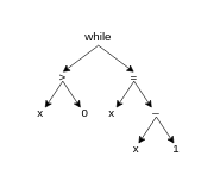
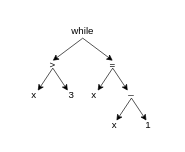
  <mxCell id="0" style=";html=1;" />
  <mxCell id="1" style=";html=1;" parent="0" />
  <mxCell id="2" value="&lt;font style=&quot;font-size: 13px;&quot;&gt;while&lt;/font&gt;" style="text;html=1;strokeColor=none;fillColor=none;align=center;verticalAlign=middle;whiteSpace=wrap;rounded=0;strokeWidth=0.9;" vertex="1" parent="1"><mxGeometry x="70" y="20" width="80" height="40" as="geometry" /></mxCell>
  <mxCell id="3" value="" style="endArrow=classic;html=1;rounded=0;strokeWidth=0.9;" edge="1" parent="1"><mxGeometry width="50" height="50" relative="1" as="geometry"><mxPoint x="110" y="50" as="sourcePoint" /><mxPoint x="70" y="80" as="targetPoint" /></mxGeometry></mxCell>
  <mxCell id="4" value="" style="endArrow=classic;html=1;rounded=0;strokeWidth=0.9;" edge="1" parent="1"><mxGeometry width="50" height="50" relative="1" as="geometry"><mxPoint x="110" y="50" as="sourcePoint" /><mxPoint x="150" y="80" as="targetPoint" /></mxGeometry></mxCell>
  <mxCell id="5" value="&lt;font style=&quot;font-size: 13px;&quot;&gt;&amp;gt;&lt;/font&gt;" style="text;html=1;strokeColor=none;fillColor=none;align=center;verticalAlign=middle;whiteSpace=wrap;rounded=0;strokeWidth=0.9;" vertex="1" parent="1"><mxGeometry x="50" y="75" width="40" height="20" as="geometry" /></mxCell>
  <mxCell id="6" value="&lt;font style=&quot;font-size: 13px;&quot;&gt;=&lt;/font&gt;" style="text;html=1;strokeColor=none;fillColor=none;align=center;verticalAlign=middle;whiteSpace=wrap;rounded=0;strokeWidth=0.9;" vertex="1" parent="1"><mxGeometry x="130" y="80" width="40" height="10" as="geometry" /></mxCell>
  <mxCell id="7" value="" style="endArrow=classic;html=1;rounded=0;strokeWidth=0.9;" edge="1" parent="1"><mxGeometry width="50" height="50" relative="1" as="geometry"><mxPoint x="70" y="90" as="sourcePoint" /><mxPoint x="50" y="120" as="targetPoint" /></mxGeometry></mxCell>
  <mxCell id="8" value="" style="endArrow=classic;html=1;rounded=0;strokeWidth=0.9;" edge="1" parent="1"><mxGeometry width="50" height="50" relative="1" as="geometry"><mxPoint x="70" y="90" as="sourcePoint" /><mxPoint x="90" y="120" as="targetPoint" /></mxGeometry></mxCell>
  <mxCell id="9" value="&lt;font style=&quot;font-size: 13px;&quot;&gt;x&lt;/font&gt;" style="text;html=1;strokeColor=none;fillColor=none;align=center;verticalAlign=middle;whiteSpace=wrap;rounded=0;strokeWidth=0.9;" vertex="1" parent="1"><mxGeometry x="20" y="115" width="50" height="20" as="geometry" /></mxCell>
- <mxCell id="10" value="&lt;font style=&quot;font-size: 13px;&quot;&gt;0&lt;/font&gt;" style="text;html=1;strokeColor=none;fillColor=none;align=center;verticalAlign=middle;whiteSpace=wrap;rounded=0;strokeWidth=0.9;" vertex="1" parent="1"><mxGeometry x="80" y="120" width="30" height="10" as="geometry" /></mxCell>
+ <mxCell id="10" value="&lt;font style=&quot;font-size: 13px;&quot;&gt;3&lt;/font&gt;" style="text;html=1;strokeColor=none;fillColor=none;align=center;verticalAlign=middle;whiteSpace=wrap;rounded=0;strokeWidth=0.9;" vertex="1" parent="1"><mxGeometry x="80" y="120" width="30" height="10" as="geometry" /></mxCell>
  <mxCell id="11" value="" style="endArrow=classic;html=1;rounded=0;strokeWidth=0.9;" edge="1" parent="1"><mxGeometry width="50" height="50" relative="1" as="geometry"><mxPoint x="150" y="90" as="sourcePoint" /><mxPoint x="130" y="120" as="targetPoint" /></mxGeometry></mxCell>
  <mxCell id="12" value="" style="endArrow=classic;html=1;rounded=0;strokeWidth=0.9;" edge="1" parent="1"><mxGeometry width="50" height="50" relative="1" as="geometry"><mxPoint x="150" y="90" as="sourcePoint" /><mxPoint x="170" y="120" as="targetPoint" /></mxGeometry></mxCell>
  <mxCell id="13" value="&lt;font style=&quot;font-size: 13px;&quot;&gt;x&lt;/font&gt;" style="text;html=1;strokeColor=none;fillColor=none;align=center;verticalAlign=middle;whiteSpace=wrap;rounded=0;strokeWidth=0.9;" vertex="1" parent="1"><mxGeometry x="100" y="115" width="50" height="20" as="geometry" /></mxCell>
  <mxCell id="14" value="&lt;span style=&quot;font-size: 13px;&quot;&gt;_&lt;/span&gt;" style="text;html=1;strokeColor=none;fillColor=none;align=center;verticalAlign=middle;whiteSpace=wrap;rounded=0;strokeWidth=0.9;" vertex="1" parent="1"><mxGeometry x="150" y="110" width="50" height="20" as="geometry" /></mxCell>
  <mxCell id="15" value="" style="endArrow=classic;html=1;rounded=0;strokeWidth=0.9;" edge="1" parent="1"><mxGeometry width="50" height="50" relative="1" as="geometry"><mxPoint x="175" y="130" as="sourcePoint" /><mxPoint x="155" y="160" as="targetPoint" /></mxGeometry></mxCell>
  <mxCell id="16" value="" style="endArrow=classic;html=1;rounded=0;strokeWidth=0.9;" edge="1" parent="1"><mxGeometry width="50" height="50" relative="1" as="geometry"><mxPoint x="175" y="130" as="sourcePoint" /><mxPoint x="195" y="160" as="targetPoint" /></mxGeometry></mxCell>
  <mxCell id="17" value="&lt;font style=&quot;font-size: 13px;&quot;&gt;x&lt;/font&gt;" style="text;html=1;strokeColor=none;fillColor=none;align=center;verticalAlign=middle;whiteSpace=wrap;rounded=0;strokeWidth=0.9;" vertex="1" parent="1"><mxGeometry x="125" y="150" width="55" height="30" as="geometry" /></mxCell>
  <mxCell id="18" value="&lt;font style=&quot;font-size: 13px;&quot;&gt;1&lt;/font&gt;" style="text;html=1;strokeColor=none;fillColor=none;align=center;verticalAlign=middle;whiteSpace=wrap;rounded=0;strokeWidth=0.9;" vertex="1" parent="1"><mxGeometry x="170" y="150" width="55" height="30" as="geometry" /></mxCell>
